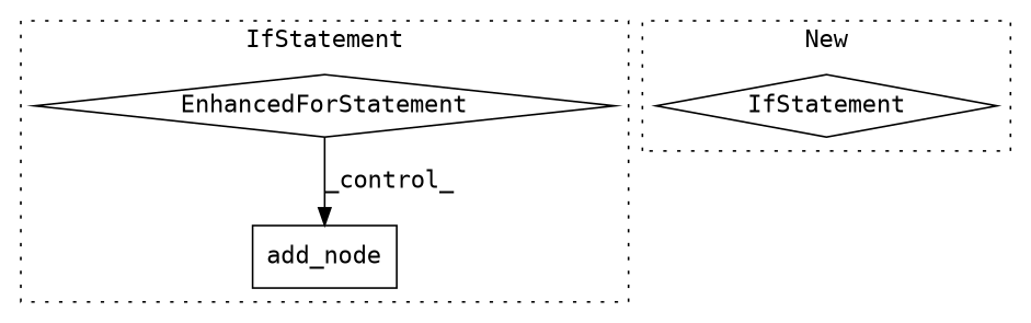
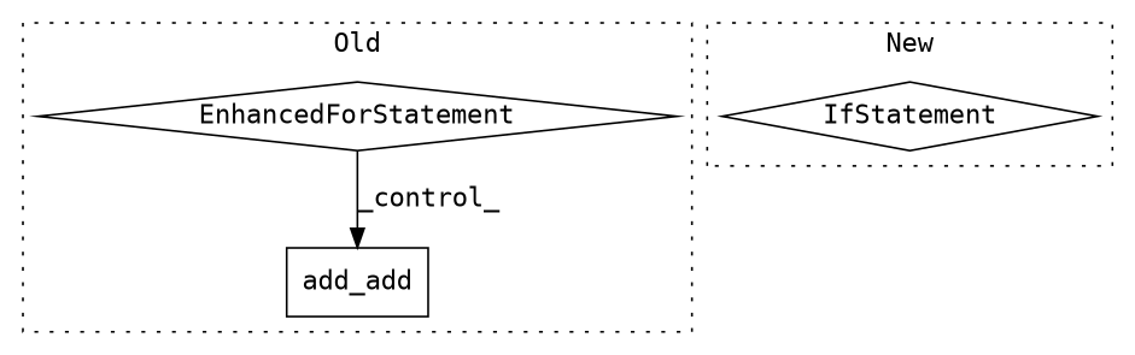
  digraph {
    fontname="DejaVu Sans Mono"
    node [shape=diamond fontname="DejaVu Sans Mono"]
-   n1 [a=32 l="9,1" label=add_node s="4802,4812" shape=box]
+   n1 [a=32 l="9,1" label=add_add s="4802,4812" shape=box]
    n2 [a=70 l="53,2" label=EnhancedForStatement s="4710,4789"]
    n3 [a=25 l="10,2" label=IfStatement s="5107,5129"]
    subgraph cluster_1 {
-     label=IfStatement
+     label=Old
      style=dotted
      n1
      n2
    }
    subgraph cluster_2 {
      label=New
      style=dotted
      n3
    }
    n2 -> n1 [label=_control_ fontname="DejaVu Sans Mono"]
  }
